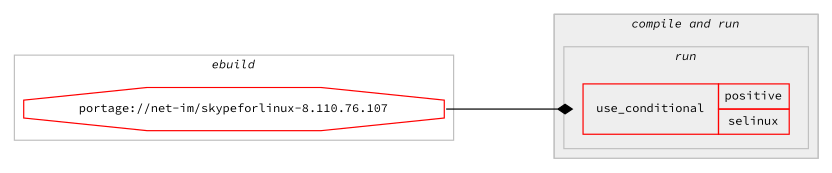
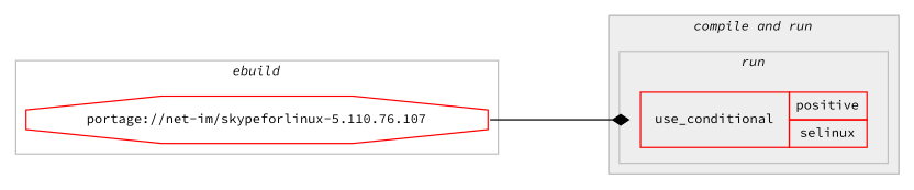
  digraph {
    compound=true
    concentrate=true
    fontname="Source Code Pro"
    fontsize=10
    newrank=true
    rankdir=LR
    ranksep=1.5
    node [color=red fontname="Source Code Pro" fontsize=10]
-   n1 [label="portage://net-im/skypeforlinux-8.110.76.107" width=4 shape=octagon]
+   n1 [label="portage://net-im/skypeforlinux-5.110.76.107" width=4 shape=octagon]
    n2 [label=<<TABLE BORDER="0" CELLBORDER="1" CELLSPACING="0" CELLPADDING="4"><TR><TD ROWSPAN="3" CELLPADDING="10">use_conditional</TD></TR><TR><TD>positive</TD></TR><TR><TD>selinux</TD></TR></TABLE>> shape=none]
    subgraph cluster_1 {
      color=gray
      label=<<i>ebuild</i>>
      rank=same
      n1
    }
    subgraph cluster_2 {
      color=gray
      label=<<i>dependencies</i>>
      subgraph cluster_3 {
        color=gray
        fillcolor="#eeeeee"
        label=<<i>compile</i>>
        style=filled
      }
      subgraph cluster_4 {
        color=gray
        fillcolor="#eeeeee"
        label=<<i>compile and run</i>>
        style=filled
      }
      subgraph cluster_5 {
        color=gray
        fillcolor="#eeeeee"
        label=<<i>run</i>>
        style=filled
        subgraph sub_6 {
          color=gray
          fillcolor="#eeeeee"
          label=<<i>run</i>>
          style=filled
          n2
        }
      }
    }
    subgraph cluster_7 {
      color=gray
      label=<<i>candidates</i>>
      rank=same
    }
    n1 -> n2 [arrowhead=diamond headport=w style=solid tailport=e weight=20 fontname="Source Code Pro"]
  }
